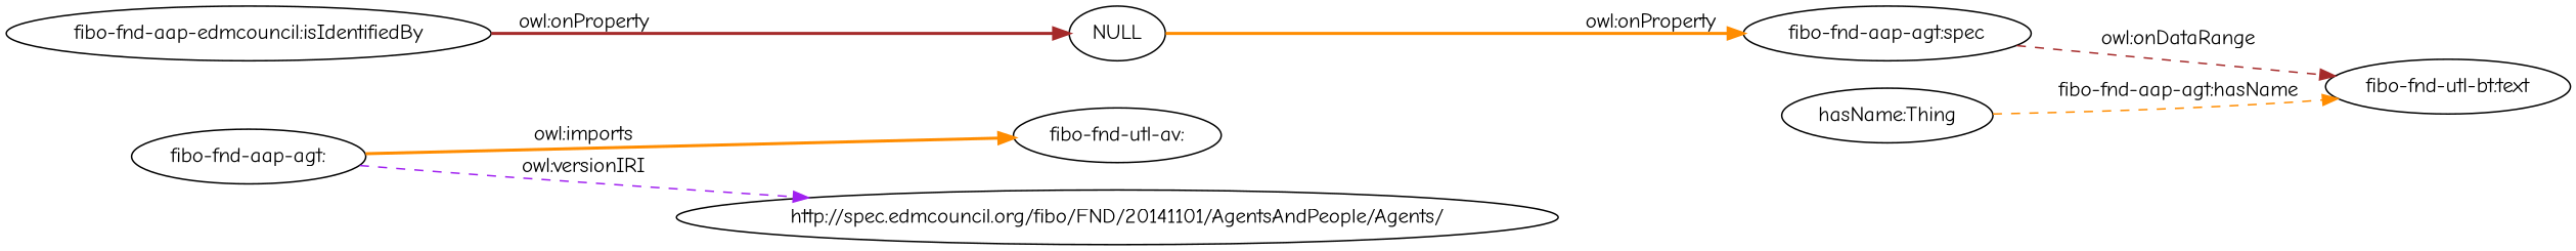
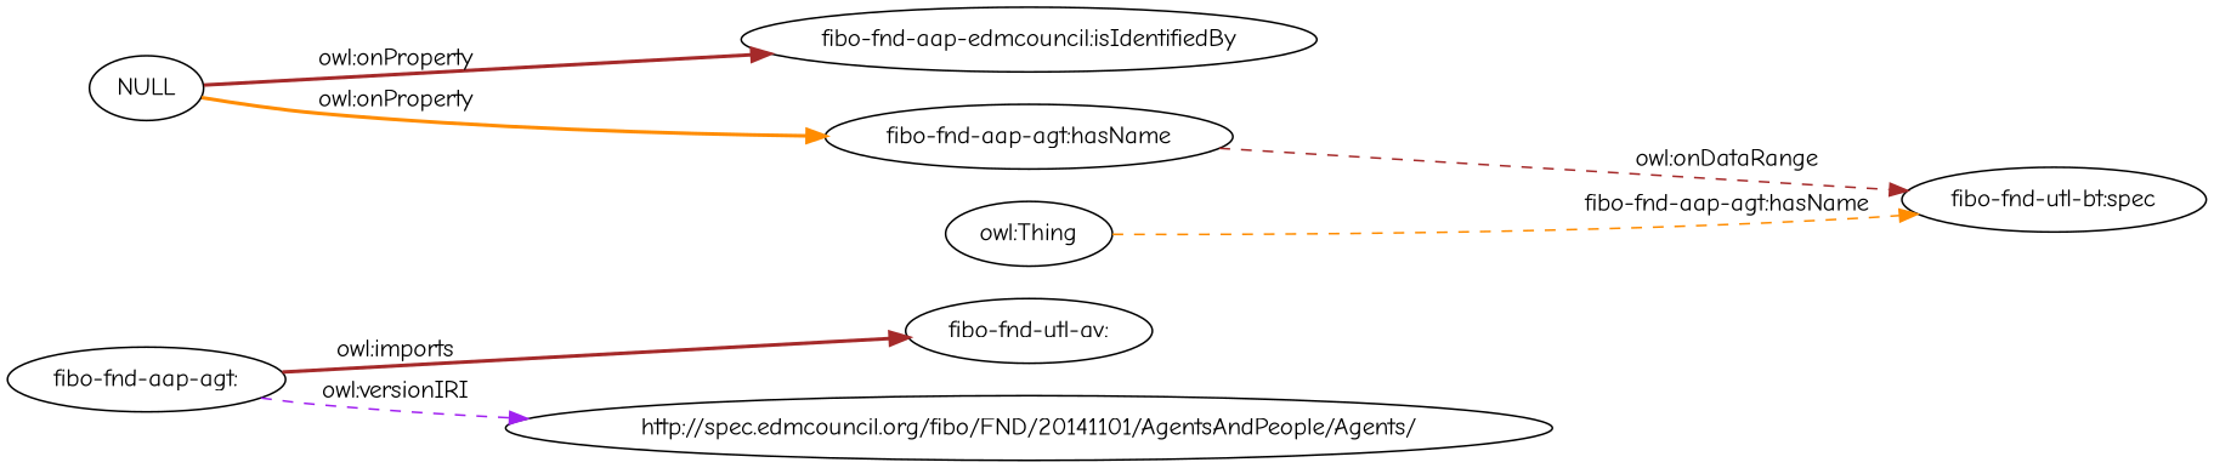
  digraph {
    fontname="Comic Neue"
    rankdir=LR
    node [fontname="Comic Neue"]
    edge [color=darkorange fontname="Comic Neue" style=bold]
    "fibo-fnd-aap-agt:"
    "fibo-fnd-utl-av:"
    "http://spec.edmcouncil.org/fibo/FND/20141101/AgentsAndPeople/Agents/"
    n4 [label="fibo-fnd-aap-edmcouncil:isIdentifiedBy"]
    NULL
-   "fibo-fnd-aap-agt:hasName" [label="fibo-fnd-aap-agt:spec"]
-   "fibo-fnd-utl-bt:text"
-   "owl:Thing" [label="hasName:Thing"]
-   "fibo-fnd-aap-agt:" -> "fibo-fnd-utl-av:" [label="owl:imports"]
+   "fibo-fnd-aap-agt:hasName"
+   "fibo-fnd-utl-bt:text" [label="fibo-fnd-utl-bt:spec"]
+   "owl:Thing"
+   "fibo-fnd-aap-agt:" -> "fibo-fnd-utl-av:" [color=brown label="owl:imports"]
    "fibo-fnd-aap-agt:" -> "http://spec.edmcouncil.org/fibo/FND/20141101/AgentsAndPeople/Agents/" [color=purple label="owl:versionIRI" style=dashed]
-   n4 -> NULL [color=brown label="owl:onProperty"]
+   NULL -> n4 [color=brown label="owl:onProperty"]
    NULL -> "fibo-fnd-aap-agt:hasName" [label="owl:onProperty"]
    "fibo-fnd-aap-agt:hasName" -> "fibo-fnd-utl-bt:text" [color=brown label="owl:onDataRange" style=dashed]
    "owl:Thing" -> "fibo-fnd-utl-bt:text" [label="fibo-fnd-aap-agt:hasName" style=dashed]
  }
